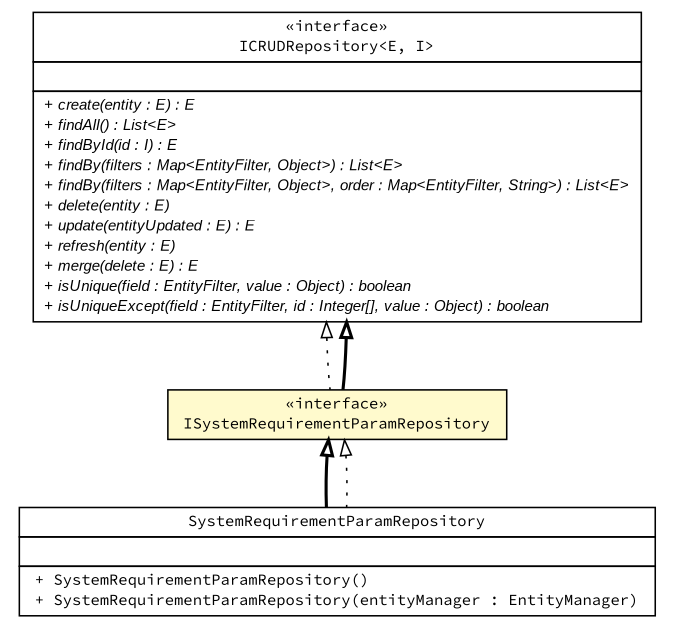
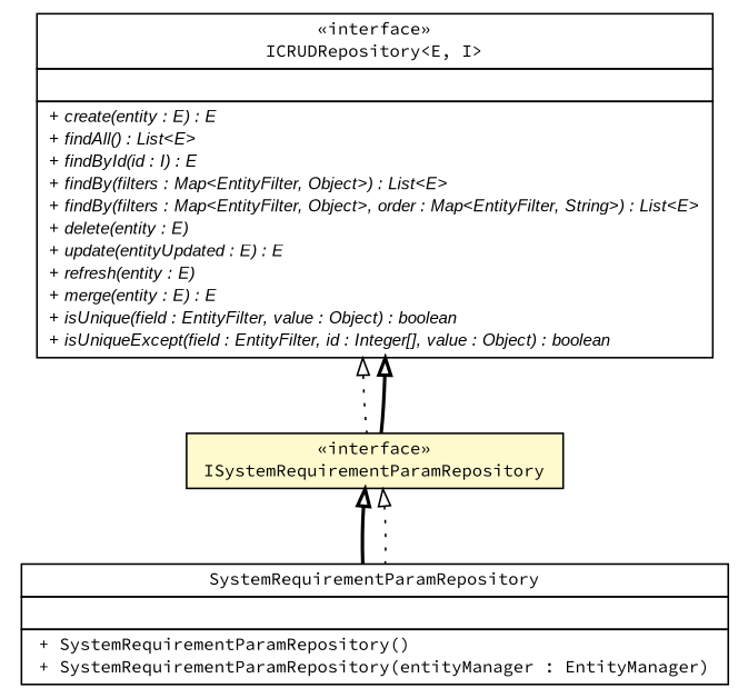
  digraph {
    nodesep=0.25
    ranksep=0.5
    fontname="Source Code Pro"
    node [fontcolor=black fontname="Source Code Pro" fontsize=10.0 shape=plaintext]
    edge [arrowtail=empty dir=back fontname="Source Code Pro" fontsize=10 headport=p labelfontname=arial labelfontsize=10 style=dotted tailport=p]
-   n1 [label=<<table title="gov.sandia.cf.dao.ICRUDRepository" border="0" cellborder="1" cellspacing="0" cellpadding="2" port="p" href="./ICRUDRepository.html"> 		<tr><td><table border="0" cellspacing="0" cellpadding="1"> <tr><td align="center" balign="center"> &#171;interface&#187; </td></tr> <tr><td align="center" balign="center"> ICRUDRepository&lt;E, I&gt; </td></tr> 		</table></td></tr> 		<tr><td><table border="0" cellspacing="0" cellpadding="1"> <tr><td align="left" balign="left">  </td></tr> 		</table></td></tr> 		<tr><td><table border="0" cellspacing="0" cellpadding="1"> <tr><td align="left" balign="left"><font face="arial italic" point-size="10.0"> + create(entity : E) : E </font></td></tr> <tr><td align="left" balign="left"><font face="arial italic" point-size="10.0"> + findAll() : List&lt;E&gt; </font></td></tr> <tr><td align="left" balign="left"><font face="arial italic" point-size="10.0"> + findById(id : I) : E </font></td></tr> <tr><td align="left" balign="left"><font face="arial italic" point-size="10.0"> + findBy(filters : Map&lt;EntityFilter, Object&gt;) : List&lt;E&gt; </font></td></tr> <tr><td align="left" balign="left"><font face="arial italic" point-size="10.0"> + findBy(filters : Map&lt;EntityFilter, Object&gt;, order : Map&lt;EntityFilter, String&gt;) : List&lt;E&gt; </font></td></tr> <tr><td align="left" balign="left"><font face="arial italic" point-size="10.0"> + delete(entity : E) </font></td></tr> <tr><td align="left" balign="left"><font face="arial italic" point-size="10.0"> + update(entityUpdated : E) : E </font></td></tr> <tr><td align="left" balign="left"><font face="arial italic" point-size="10.0"> + refresh(entity : E) </font></td></tr> <tr><td align="left" balign="left"><font face="arial italic" point-size="10.0"> + merge(delete : E) : E </font></td></tr> <tr><td align="left" balign="left"><font face="arial italic" point-size="10.0"> + isUnique(field : EntityFilter, value : Object) : boolean </font></td></tr> <tr><td align="left" balign="left"><font face="arial italic" point-size="10.0"> + isUniqueExcept(field : EntityFilter, id : Integer[], value : Object) : boolean </font></td></tr> 		</table></td></tr> 		</table>>]
+   n1 [label=<<table title="gov.sandia.cf.dao.ICRUDRepository" border="0" cellborder="1" cellspacing="0" cellpadding="2" port="p" href="./ICRUDRepository.html"> 		<tr><td><table border="0" cellspacing="0" cellpadding="1"> <tr><td align="center" balign="center"> &#171;interface&#187; </td></tr> <tr><td align="center" balign="center"> ICRUDRepository&lt;E, I&gt; </td></tr> 		</table></td></tr> 		<tr><td><table border="0" cellspacing="0" cellpadding="1"> <tr><td align="left" balign="left">  </td></tr> 		</table></td></tr> 		<tr><td><table border="0" cellspacing="0" cellpadding="1"> <tr><td align="left" balign="left"><font face="arial italic" point-size="10.0"> + create(entity : E) : E </font></td></tr> <tr><td align="left" balign="left"><font face="arial italic" point-size="10.0"> + findAll() : List&lt;E&gt; </font></td></tr> <tr><td align="left" balign="left"><font face="arial italic" point-size="10.0"> + findById(id : I) : E </font></td></tr> <tr><td align="left" balign="left"><font face="arial italic" point-size="10.0"> + findBy(filters : Map&lt;EntityFilter, Object&gt;) : List&lt;E&gt; </font></td></tr> <tr><td align="left" balign="left"><font face="arial italic" point-size="10.0"> + findBy(filters : Map&lt;EntityFilter, Object&gt;, order : Map&lt;EntityFilter, String&gt;) : List&lt;E&gt; </font></td></tr> <tr><td align="left" balign="left"><font face="arial italic" point-size="10.0"> + delete(entity : E) </font></td></tr> <tr><td align="left" balign="left"><font face="arial italic" point-size="10.0"> + update(entityUpdated : E) : E </font></td></tr> <tr><td align="left" balign="left"><font face="arial italic" point-size="10.0"> + refresh(entity : E) </font></td></tr> <tr><td align="left" balign="left"><font face="arial italic" point-size="10.0"> + merge(entity : E) : E </font></td></tr> <tr><td align="left" balign="left"><font face="arial italic" point-size="10.0"> + isUnique(field : EntityFilter, value : Object) : boolean </font></td></tr> <tr><td align="left" balign="left"><font face="arial italic" point-size="10.0"> + isUniqueExcept(field : EntityFilter, id : Integer[], value : Object) : boolean </font></td></tr> 		</table></td></tr> 		</table>>]
    n2 [label=<<table title="gov.sandia.cf.dao.ISystemRequirementParamRepository" border="0" cellborder="1" cellspacing="0" cellpadding="2" port="p" bgcolor="lemonChiffon" href="./ISystemRequirementParamRepository.html"> 		<tr><td><table border="0" cellspacing="0" cellpadding="1"> <tr><td align="center" balign="center"> &#171;interface&#187; </td></tr> <tr><td align="center" balign="center"> ISystemRequirementParamRepository </td></tr> 		</table></td></tr> 		</table>>]
    n3 [label=<<table title="gov.sandia.cf.dao.impl.SystemRequirementParamRepository" border="0" cellborder="1" cellspacing="0" cellpadding="2" port="p" href="./impl/SystemRequirementParamRepository.html"> 		<tr><td><table border="0" cellspacing="0" cellpadding="1"> <tr><td align="center" balign="center"> SystemRequirementParamRepository </td></tr> 		</table></td></tr> 		<tr><td><table border="0" cellspacing="0" cellpadding="1"> <tr><td align="left" balign="left">  </td></tr> 		</table></td></tr> 		<tr><td><table border="0" cellspacing="0" cellpadding="1"> <tr><td align="left" balign="left"> + SystemRequirementParamRepository() </td></tr> <tr><td align="left" balign="left"> + SystemRequirementParamRepository(entityManager : EntityManager) </td></tr> 		</table></td></tr> 		</table>>]
    n1 -> n2
    n1 -> n2 [style=bold]
    n2 -> n3 [style=bold]
    n2 -> n3
  }
